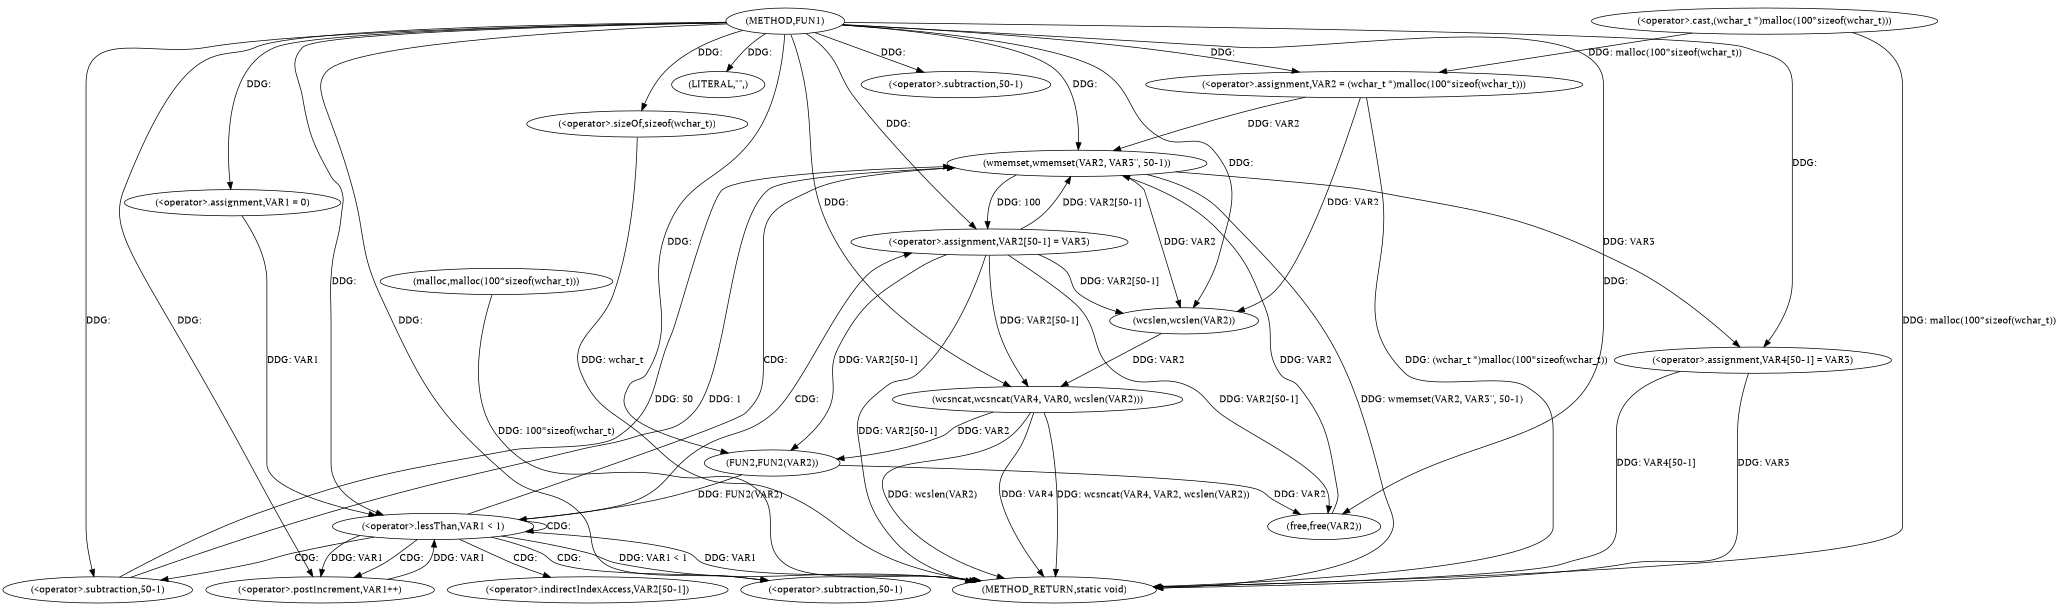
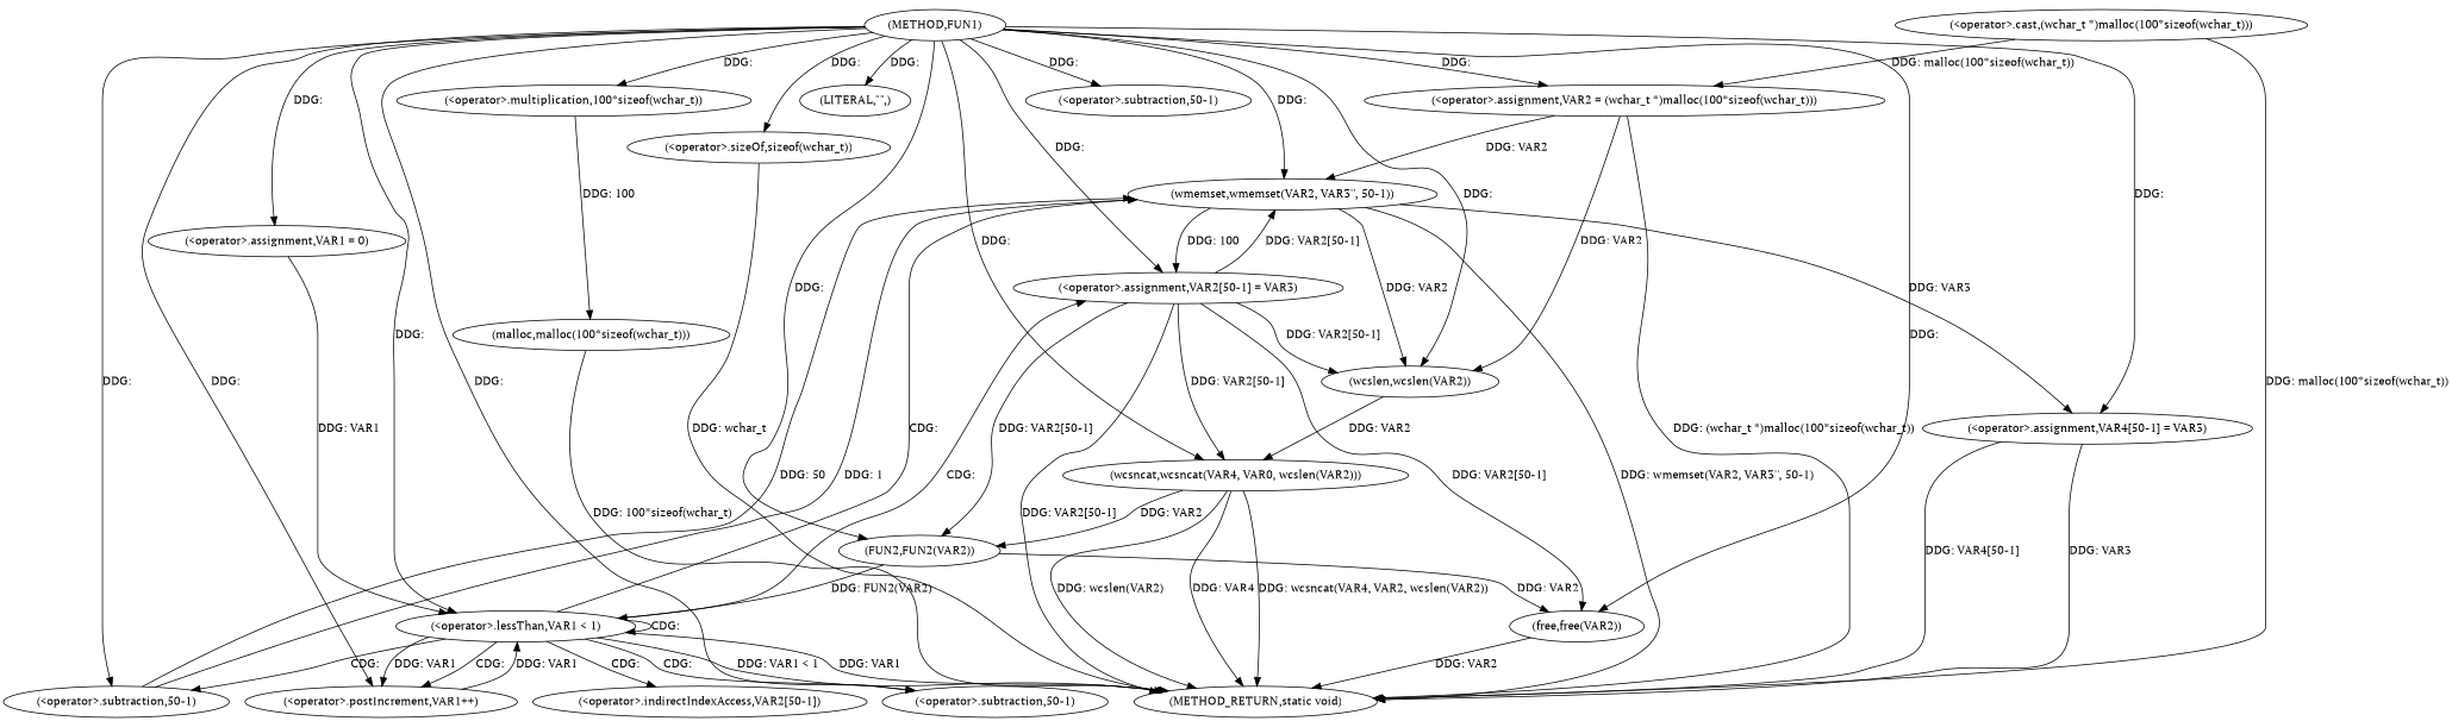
  digraph {
    fontname="PT Serif"
    node [fontname="PT Serif"]
    edge [fontname="PT Serif"]
    n1 [label="(METHOD,FUN1)"]
    n2 [label="(<operator>.assignment,VAR2 = (wchar_t *)malloc(100*sizeof(wchar_t)))"]
+   n3 [label="(<operator>.multiplication,100*sizeof(wchar_t))"]
    n4 [label="(<operator>.sizeOf,sizeof(wchar_t))"]
    n5 [label="(<operator>.assignment,VAR1 = 0)"]
    n6 [label="(<operator>.lessThan,VAR1 < 1)"]
    n7 [label="(<operator>.postIncrement,VAR1++)"]
    n8 [label="(wmemset,wmemset(VAR2, VAR3'', 50-1))"]
    n9 [label="(<operator>.subtraction,50-1)"]
    n10 [label="(<operator>.assignment,VAR2[50-1] = VAR3)"]
    n11 [label="(<operator>.subtraction,50-1)"]
    n12 [label="(LITERAL,\"\",)"]
    n13 [label="(wcsncat,wcsncat(VAR4, VAR0, wcslen(VAR2)))"]
    n14 [label="(wcslen,wcslen(VAR2))"]
    n15 [label="(<operator>.assignment,VAR4[50-1] = VAR3)"]
    n16 [label="(<operator>.subtraction,50-1)"]
    n17 [label="(FUN2,FUN2(VAR2))"]
    n18 [label="(free,free(VAR2))"]
    n19 [label="(METHOD_RETURN,static void)"]
    n20 [label="(malloc,malloc(100*sizeof(wchar_t)))"]
    n21 [label="(<operator>.indirectIndexAccess,VAR2[50-1])"]
    n22 [label="(<operator>.cast,(wchar_t *)malloc(100*sizeof(wchar_t)))"]
    n1 -> n2 [label="DDG: "]
+   n1 -> n3 [label="DDG: "]
    n1 -> n4 [label="DDG: "]
    n1 -> n5 [label="DDG: "]
    n1 -> n6 [label="DDG: "]
    n1 -> n7 [label="DDG: "]
    n1 -> n8 [label="DDG: "]
    n1 -> n9 [label="DDG: "]
    n1 -> n10 [label="DDG: "]
    n1 -> n11 [label="DDG: "]
    n1 -> n12 [label="DDG: "]
    n1 -> n13 [label="DDG: "]
    n1 -> n14 [label="DDG: "]
    n1 -> n15 [label="DDG: "]
    n1 -> n16 [label="DDG: "]
    n1 -> n17 [label="DDG: "]
    n1 -> n18 [label="DDG: "]
    n2 -> n8 [label="DDG: VAR2"]
    n2 -> n14 [label="DDG: VAR2"]
    n2 -> n19 [label="DDG: (wchar_t *)malloc(100*sizeof(wchar_t))"]
+   n3 -> n20 [label="DDG: 100"]
    n4 -> n19 [label="DDG: wchar_t"]
    n5 -> n6 [label="DDG: VAR1"]
    n6 -> n6 [label="CDG: "]
    n6 -> n7 [label="DDG: VAR1"]
    n6 -> n7 [label="CDG: "]
    n6 -> n8 [label="CDG: "]
    n6 -> n9 [label="CDG: "]
    n6 -> n10 [label="CDG: "]
    n6 -> n11 [label="CDG: "]
    n6 -> n19 [label="DDG: VAR1 < 1"]
    n6 -> n19 [label="DDG: VAR1"]
    n6 -> n21 [label="CDG: "]
    n7 -> n6 [label="DDG: VAR1"]
    n8 -> n10 [label="DDG: 100"]
    n8 -> n14 [label="DDG: VAR2"]
    n8 -> n15 [label="DDG: VAR3"]
    n8 -> n19 [label="DDG: wmemset(VAR2, VAR3'', 50-1)"]
    n9 -> n8 [label="DDG: 50"]
    n9 -> n8 [label="DDG: 1"]
    n10 -> n8 [label="DDG: VAR2[50-1]"]
    n10 -> n13 [label="DDG: VAR2[50-1]"]
    n10 -> n14 [label="DDG: VAR2[50-1]"]
    n10 -> n17 [label="DDG: VAR2[50-1]"]
    n10 -> n18 [label="DDG: VAR2[50-1]"]
    n10 -> n19 [label="DDG: VAR2[50-1]"]
    n13 -> n17 [label="DDG: VAR2"]
    n13 -> n19 [label="DDG: wcsncat(VAR4, VAR2, wcslen(VAR2))"]
    n13 -> n19 [label="DDG: wcslen(VAR2)"]
    n13 -> n19 [label="DDG: VAR4"]
    n14 -> n13 [label="DDG: VAR2"]
    n15 -> n19 [label="DDG: VAR3"]
    n15 -> n19 [label="DDG: VAR4[50-1]"]
    n17 -> n6 [label="DDG: FUN2(VAR2)"]
    n17 -> n18 [label="DDG: VAR2"]
-   n18 -> n8 [label="DDG: VAR2"]
+   n18 -> n19 [label="DDG: VAR2"]
    n20 -> n19 [label="DDG: 100*sizeof(wchar_t)"]
    n22 -> n2 [label="DDG: malloc(100*sizeof(wchar_t))"]
    n22 -> n19 [label="DDG: malloc(100*sizeof(wchar_t))"]
  }
